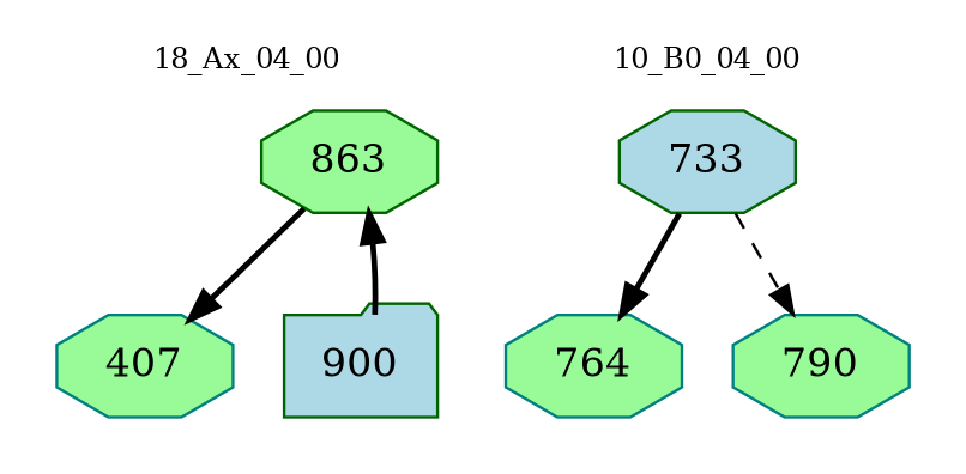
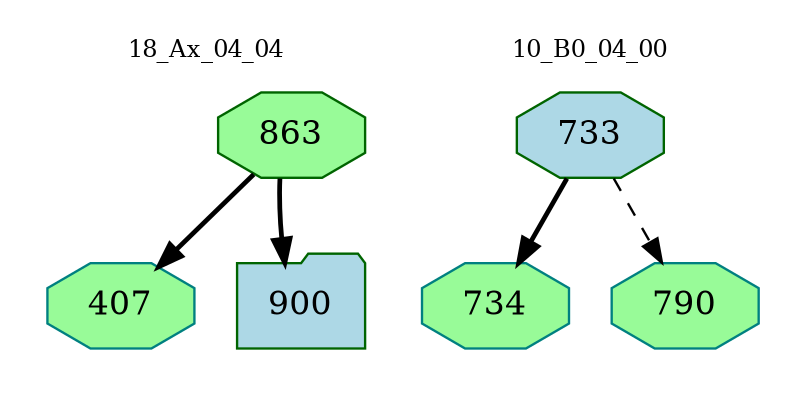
  digraph {
    node [color=darkgreen fillcolor=palegreen shape=octagon style=filled]
    edge [color=black style=bold]
    n1 [label=863]
    n2 [color=teal label=407]
    n3 [fillcolor=lightblue label=900 shape=folder]
    n4 [fillcolor=lightblue label=733]
-   n5 [color=teal label=764]
+   n5 [color=teal label=734]
    n6 [color=teal label=790]
    subgraph cluster_1 {
      color=white
      fontsize=10
-     label="18_Ax_04_00"
+     label="18_Ax_04_04"
      n1
      n2
      n3
    }
    subgraph cluster_2 {
      color=white
      fontsize=10
      label="10_B0_04_00"
      n4
      n5
      n6
    }
    n1 -> n2
-   n3 -> n1
+   n1 -> n3
    n4 -> n5
    n4 -> n6 [style=dashed]
  }
